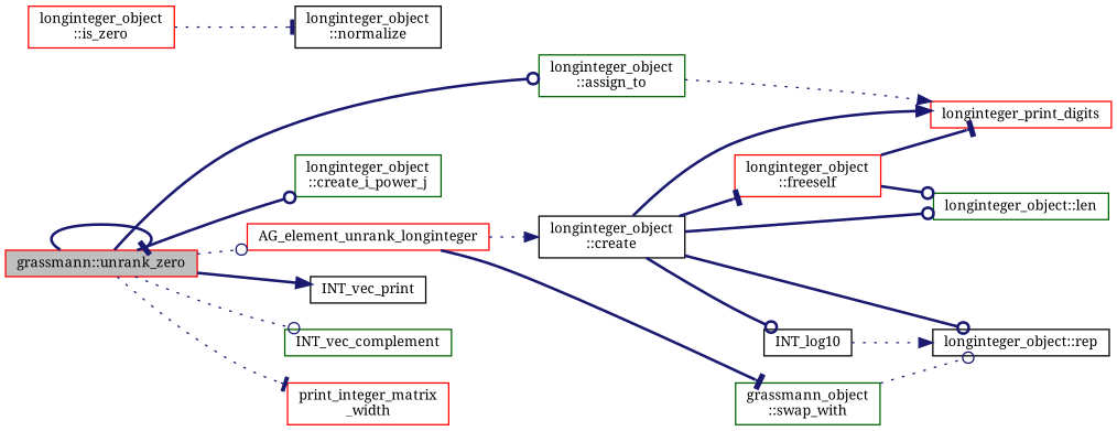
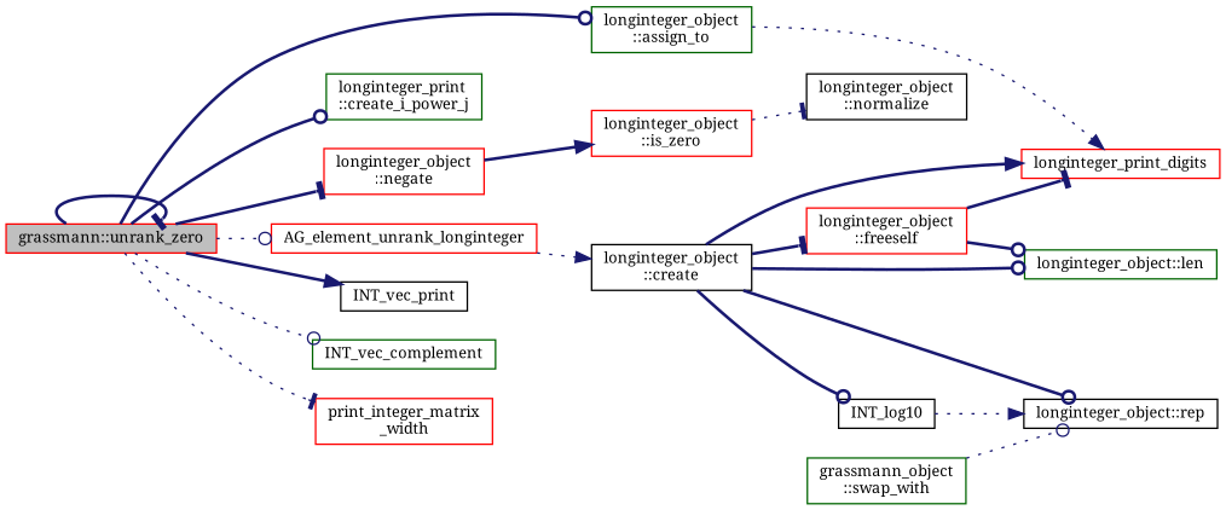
  digraph {
    fontname="Noto Serif"
    rankdir=LR
    node [color=red fillcolor=white fontname="Noto Serif" fontsize=10 shape=record style=filled]
    edge [arrowhead=odot color=midnightblue fontname="Noto Serif" fontsize=10 labelfontname=Helvetica labelfontsize=10 style=bold]
    n1 [fillcolor=grey75 fontcolor=black height=0.2 label="grassmann::unrank_zero" width=0.4]
    n2 [color=darkgreen height=0.2 label="longinteger_object\l::assign_to" width=0.4]
-   n3 [color=darkgreen height=0.2 label="longinteger_object\l::create_i_power_j" width=0.4]
+   n3 [color=darkgreen height=0.2 label="longinteger_print\l::create_i_power_j" width=0.4]
+   n4 [height=0.2 label="longinteger_object\l::negate" width=0.4]
    n5 [height=0.2 label=AG_element_unrank_longinteger width=0.4]
    n6 [color=black height=0.2 label=INT_vec_print width=0.4]
    n7 [color=darkgreen height=0.2 label=INT_vec_complement width=0.4]
    n8 [height=0.2 label="print_integer_matrix\l_width" width=0.4]
    n9 [height=0.2 label=longinteger_print_digits width=0.4]
    n10 [height=0.2 label="longinteger_object\l::is_zero" width=0.4]
    n11 [color=black height=0.2 label="longinteger_object\l::create" width=0.4]
    n12 [color=darkgreen height=0.2 label="grassmann_object\l::swap_with" width=0.4]
    n13 [height=0.2 label="longinteger_object\l::freeself" width=0.4]
    n14 [color=black height=0.2 label="longinteger_object::rep" width=0.4]
    n15 [color=darkgreen height=0.2 label="longinteger_object::len" width=0.4]
    n16 [color=black height=0.2 label=INT_log10 width=0.4]
    n17 [color=black height=0.2 label="longinteger_object\l::normalize" width=0.4]
    n1 -> n1 [arrowhead=tee]
    n1 -> n2
    n1 -> n3
+   n1 -> n4 [arrowhead=tee]
    n1 -> n5 [style=dotted]
    n1 -> n6 [arrowhead=normal]
    n1 -> n7 [style=dotted]
    n1 -> n8 [arrowhead=tee style=dotted]
    n2 -> n9 [arrowhead=normal style=dotted]
+   n4 -> n10 [arrowhead=normal]
    n5 -> n11 [arrowhead=normal style=dotted]
-   n5 -> n12 [arrowhead=tee]
    n10 -> n17 [arrowhead=tee style=dotted]
    n11 -> n9 [arrowhead=normal]
    n11 -> n13 [arrowhead=tee]
    n11 -> n14
    n11 -> n15
    n11 -> n16
    n12 -> n14 [style=dotted]
    n13 -> n9 [arrowhead=tee]
    n13 -> n15
    n16 -> n14 [arrowhead=normal style=dotted]
  }
